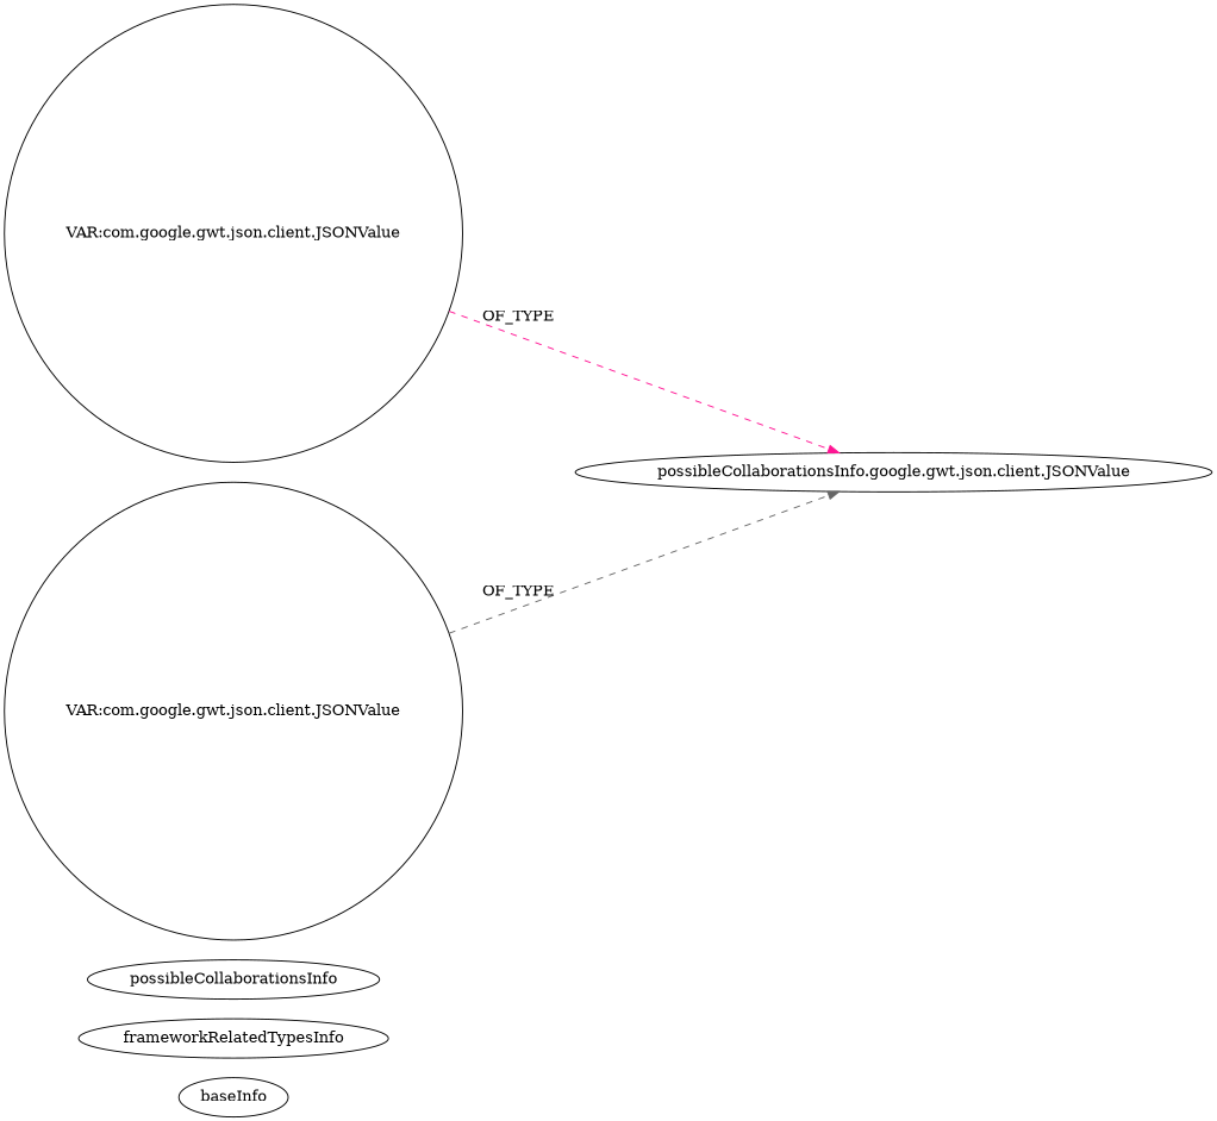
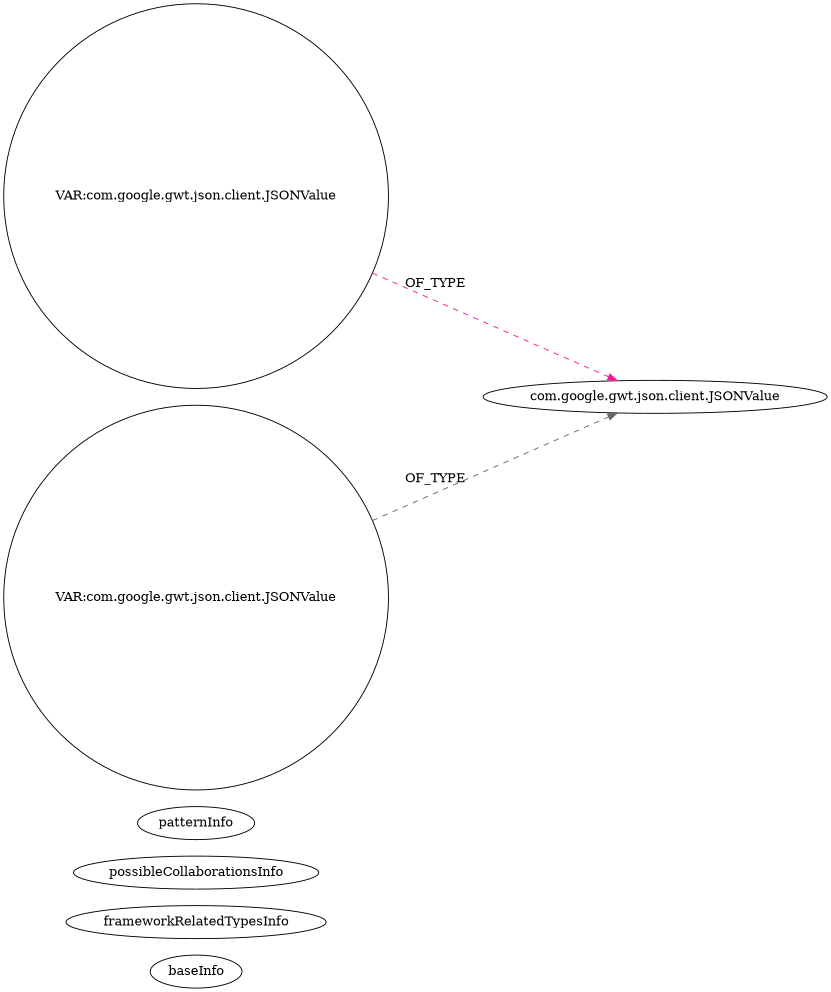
  digraph {
    rankdir=LR
    edge [style=dashed]
    baseInfo [category=pattern graphId=1379 isAnonymous=false possibleRelation=false]
    frameworkRelatedTypesInfo
    possibleCollaborationsInfo
-   n5 [isFrameworkType=false label="possibleCollaborationsInfo.google.gwt.json.client.JSONValue" vertexType=FRAMEWORK_CLASS_TYPE]
+   patternInfo [frequency=2.0 patternRootClient=null]
+   n5 [isFrameworkType=false label="com.google.gwt.json.client.JSONValue" vertexType=FRAMEWORK_CLASS_TYPE]
    n6 [isFrameworkType=false label="VAR:com.google.gwt.json.client.JSONValue" shape=circle vertexType=VARIABLE_EXPRESION]
    n7 [isFrameworkType=false label="VAR:com.google.gwt.json.client.JSONValue" shape=circle vertexType=VARIABLE_EXPRESION]
    n6 -> n5 [color=deeppink label=OF_TYPE]
    n7 -> n5 [color=gray40 label=OF_TYPE]
  }
